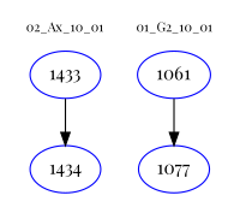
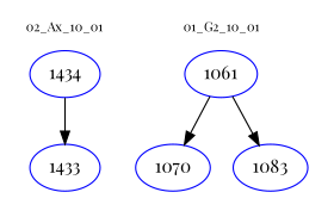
  digraph {
    fontname="Playfair Display"
    node [color=blue fontname="Playfair Display"]
    edge [color=black fontname="Playfair Display"]
    n1 [label=1433]
    n2 [label=1434]
-   n3 [label=1077]
+   n3 [label=1070]
    n4 [label=1061]
+   n5 [label=1083]
    subgraph cluster_1 {
      color=white
      fontsize=10
      label="02_Ax_10_01"
      n1
      n2
    }
    subgraph cluster_2 {
      color=white
      fontsize=10
      label="01_G2_10_01"
      n3
      n4
+     n5
    }
-   n1 -> n2
+   n2 -> n1
    n4 -> n3
+   n4 -> n5
  }
